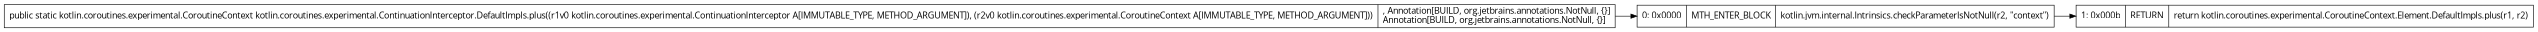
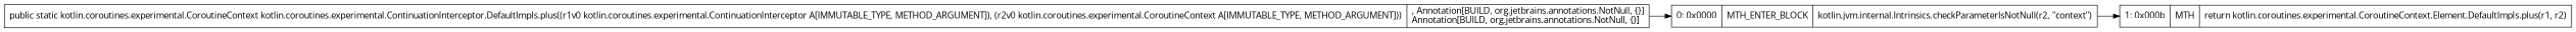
  digraph {
    rankdir=LR
    fontname="Open Sans"
    node [shape=record fontname="Open Sans"]
    edge [fontname="Open Sans"]
    n1 [label="{0\:\ 0x0000|MTH_ENTER_BLOCK\l|kotlin.jvm.internal.Intrinsics.checkParameterIsNotNull(r2, \"context\")\l}"]
-   n2 [label="{1\:\ 0x000b|RETURN\l|return kotlin.coroutines.experimental.CoroutineContext.Element.DefaultImpls.plus(r1, r2)\l}"]
+   n2 [label="{1\:\ 0x000b|MTH\l|return kotlin.coroutines.experimental.CoroutineContext.Element.DefaultImpls.plus(r1, r2)\l}"]
    n3 [label="{public static kotlin.coroutines.experimental.CoroutineContext kotlin.coroutines.experimental.ContinuationInterceptor.DefaultImpls.plus((r1v0 kotlin.coroutines.experimental.ContinuationInterceptor A[IMMUTABLE_TYPE, METHOD_ARGUMENT]), (r2v0 kotlin.coroutines.experimental.CoroutineContext A[IMMUTABLE_TYPE, METHOD_ARGUMENT]))  | , Annotation[BUILD, org.jetbrains.annotations.NotNull, \{\}]\lAnnotation[BUILD, org.jetbrains.annotations.NotNull, \{\}]\l}"]
    n1 -> n2
    n3 -> n1
  }
